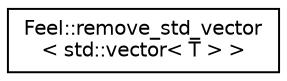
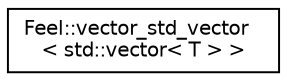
  digraph {
    rankdir=LR
-   n1 [color=black fillcolor=white fontname=Helvetica fontsize=10 height=0.2 label="Feel::remove_std_vector\l\< std::vector\< T \> \>" shape=record style=filled width=0.4]
+   n1 [color=black fillcolor=white fontname=Helvetica fontsize=10 height=0.2 label="Feel::vector_std_vector\l\< std::vector\< T \> \>" shape=record style=filled width=0.4]
  }
